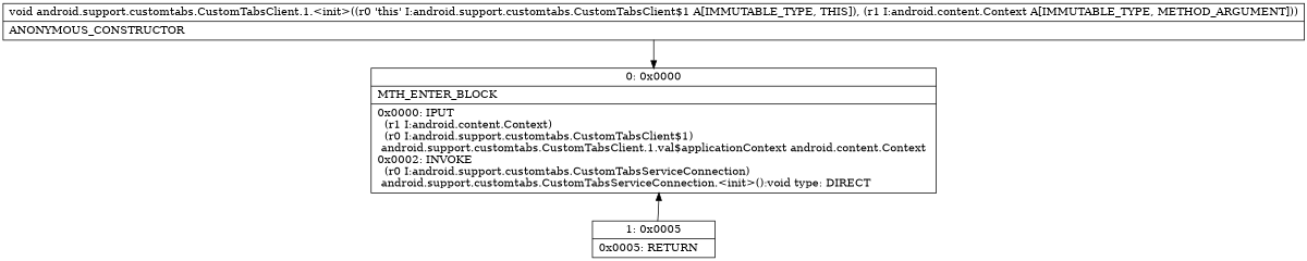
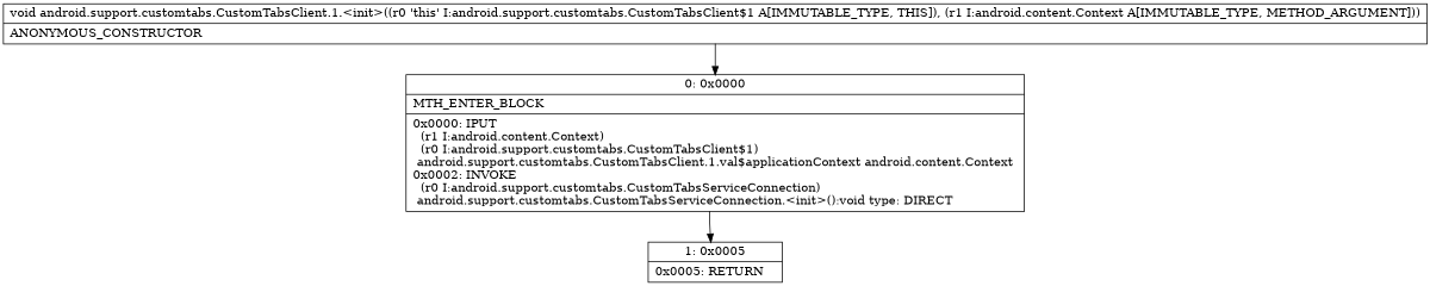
  digraph {
    node [shape=record]
    n1 [label="{0\:\ 0x0000|MTH_ENTER_BLOCK\l|0x0000: IPUT  \l  (r1 I:android.content.Context)\l  (r0 I:android.support.customtabs.CustomTabsClient$1)\l android.support.customtabs.CustomTabsClient.1.val$applicationContext android.content.Context \l0x0002: INVOKE  \l  (r0 I:android.support.customtabs.CustomTabsServiceConnection)\l android.support.customtabs.CustomTabsServiceConnection.\<init\>():void type: DIRECT \l}"]
    n2 [label="{1\:\ 0x0005|0x0005: RETURN   \l}"]
    n3 [label="{void android.support.customtabs.CustomTabsClient.1.\<init\>((r0 'this' I:android.support.customtabs.CustomTabsClient$1 A[IMMUTABLE_TYPE, THIS]), (r1 I:android.content.Context A[IMMUTABLE_TYPE, METHOD_ARGUMENT]))  | ANONYMOUS_CONSTRUCTOR\l}"]
-   n2 -> n1
+   n1 -> n2
    n3 -> n1
  }
